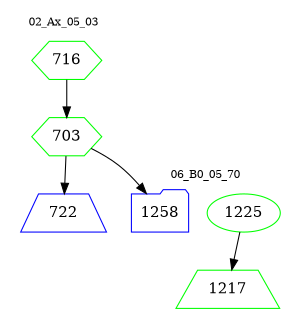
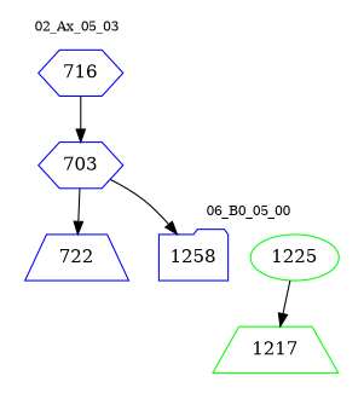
  digraph {
    node [color=green shape=hexagon]
    edge [color=black]
-   n1 [label=716]
-   n2 [label=703]
+   n1 [color=blue label=716]
+   n2 [color=blue label=703]
    n3 [color=blue label=722 shape=trapezium]
    n4 [label=1225 shape=ellipse]
    n5 [label=1217 shape=trapezium]
    n6 [color=blue label=1258 shape=folder]
    subgraph cluster_1 {
      color=white
      fontsize=10
      label="02_Ax_05_03"
      n1
      n2
      n3
    }
    subgraph cluster_2 {
      color=white
      fontsize=10
-     label="06_B0_05_70"
+     label="06_B0_05_00"
      n4
      n5
      n6
    }
    n1 -> n2
    n2 -> n3
    n2 -> n6
    n4 -> n5
  }
